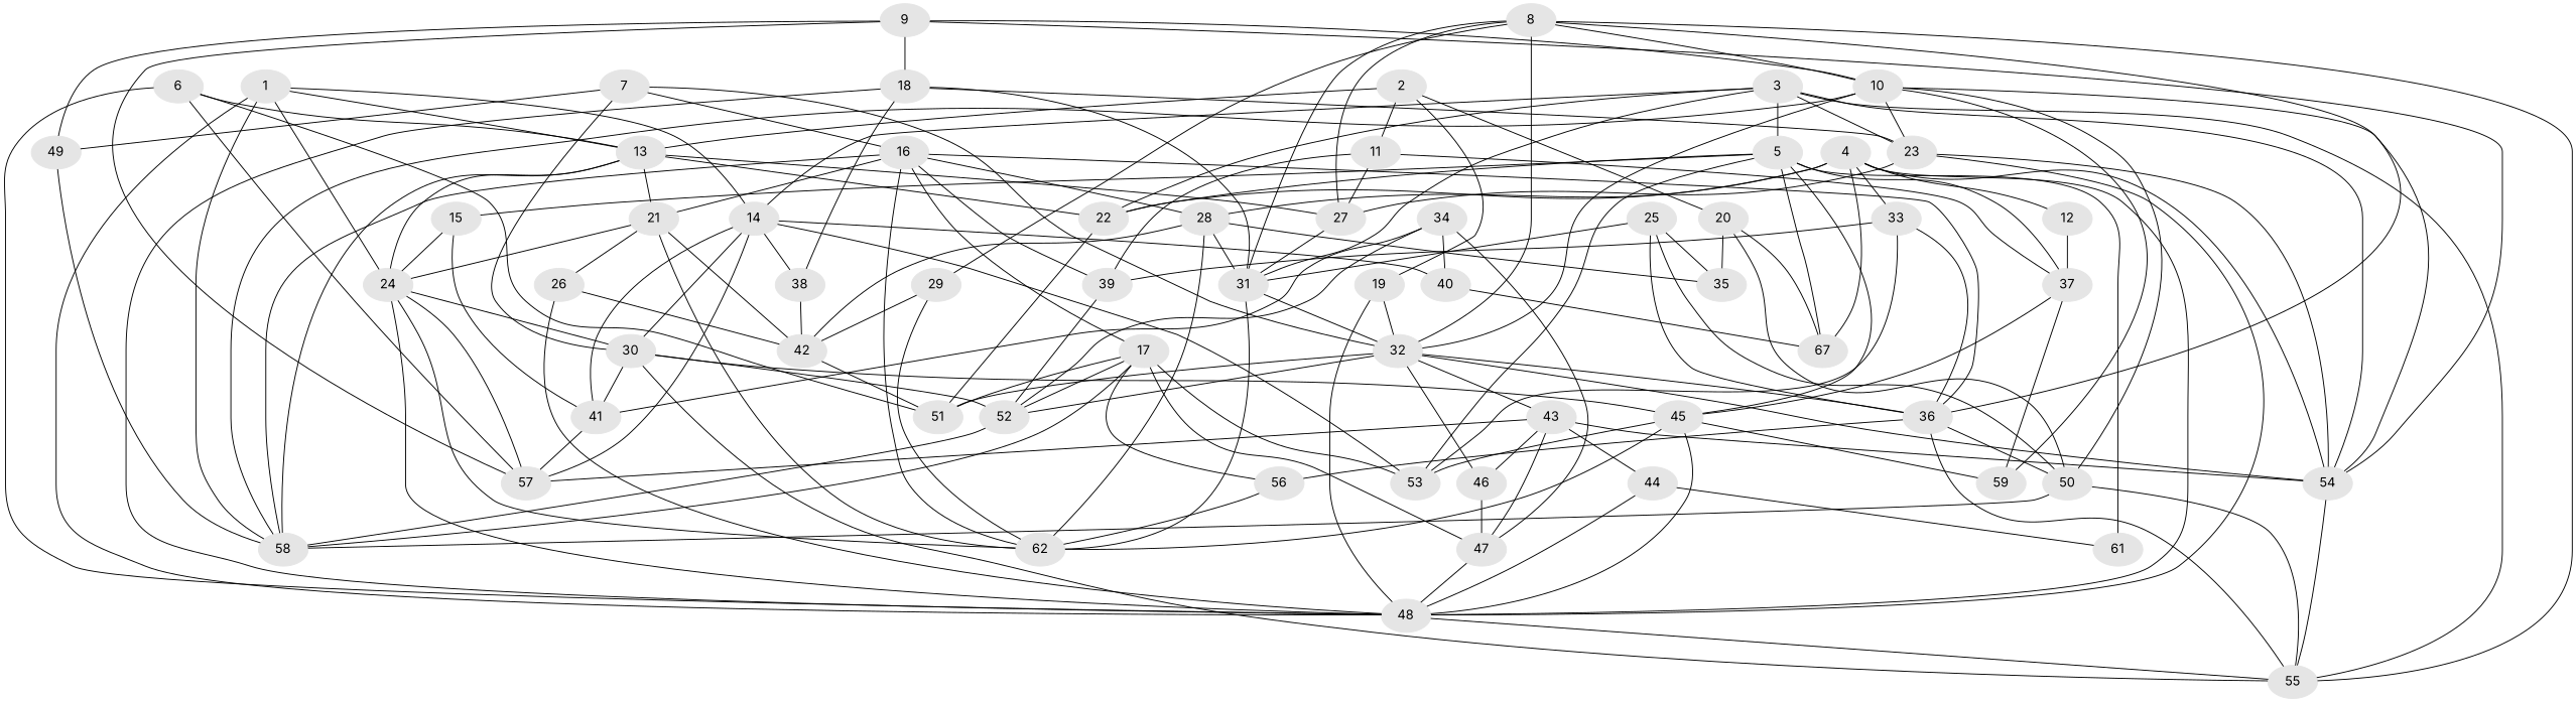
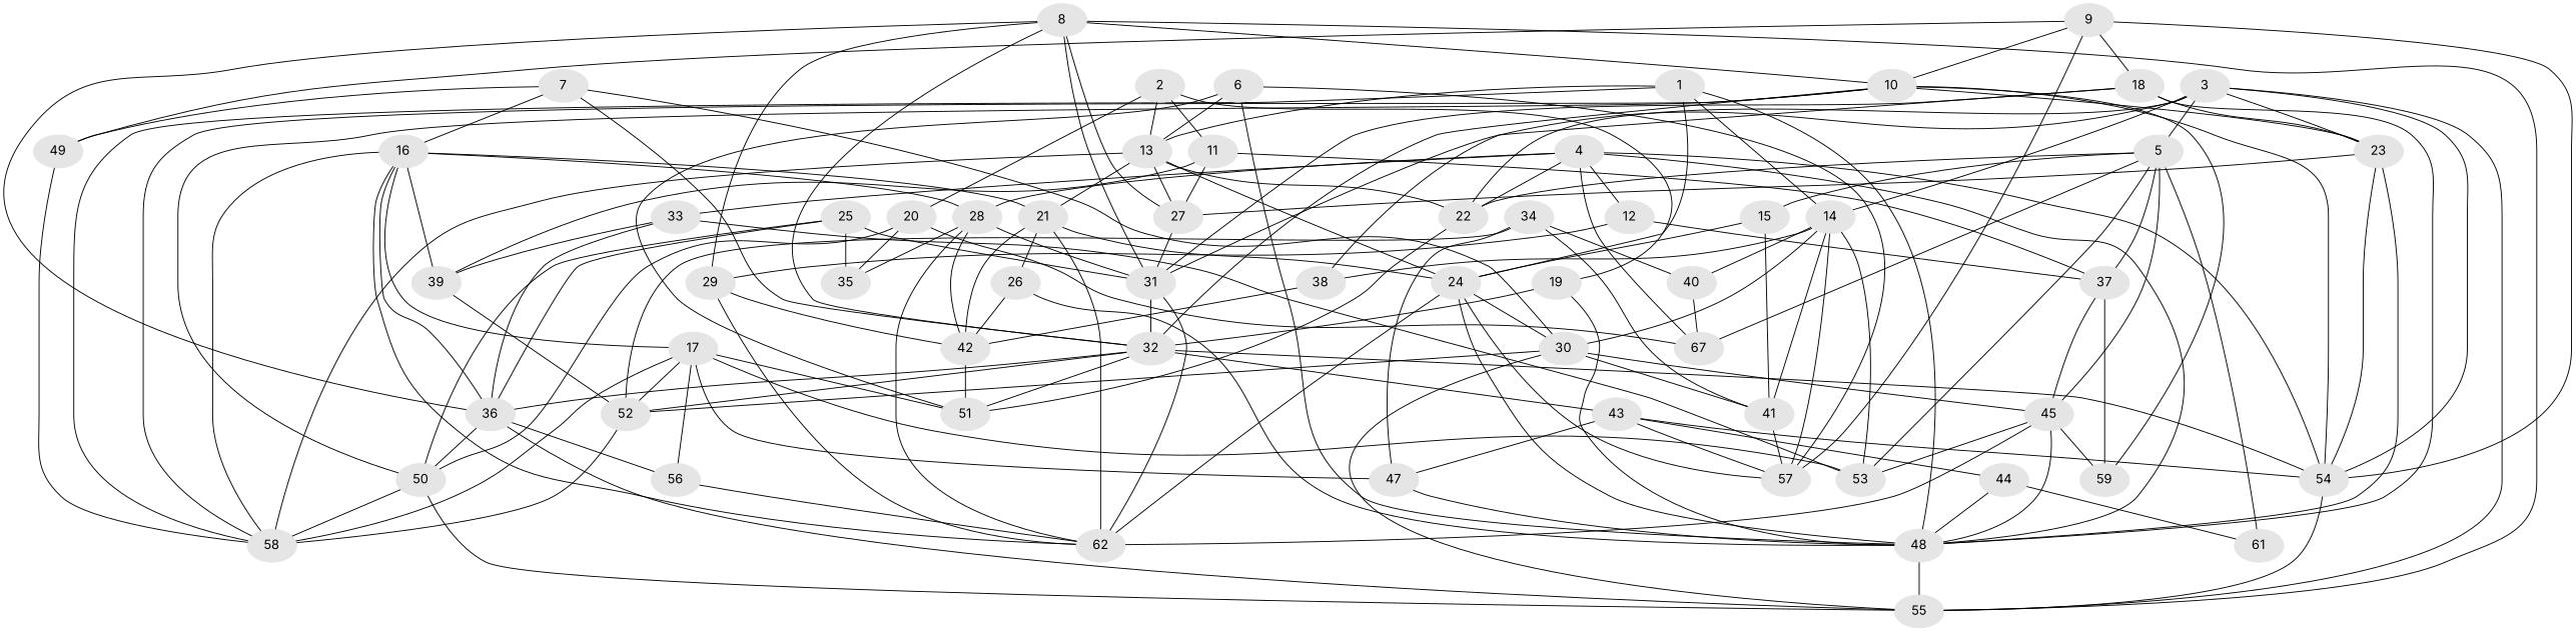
  graph {
    fontname=Inter
    node [color=gray90 fontname=Inter style=filled]
    edge [fontname=Inter weight=1.0]
    1
    13
    14
    24
    48
    58
    22
    27
    21
    53
    57
    30
    38
    40
    41
    62
    55
    2
    11
    19
    20
    37
    39
    32
    n25 [label=67]
    50
    35
    3
    5
    23
    31
    54
    15
    45
    61
    51
    4
    12
    28
    33
    29
    42
    36
    59
    6
    7
    16
    49
    17
    52
    43
-   46
    8
    10
    56
    9
    18
    26
    47
    25
    44
    34
    1 -- 13
    1 -- 14
    1 -- 24
    1 -- 48
    1 -- 58
    13 -- 24
    13 -- 58
    13 -- 22
    13 -- 27
    13 -- 21
    14 -- 53
    14 -- 57
    14 -- 30
    14 -- 38
    14 -- 40
    14 -- 41
    24 -- 48
    24 -- 57
    24 -- 30
    24 -- 62
    48 -- 55
    22 -- 51
    27 -- 31
    21 -- 24 [weight=2.0]
    21 -- 62 [weight=2.0]
    21 -- 42
    21 -- 26
    30 -- 41
    30 -- 55
    30 -- 45
    30 -- 52
    38 -- 42
    40 -- n25
    41 -- 57
    2 -- 13
    2 -- 11
    2 -- 19
    2 -- 20
    11 -- 27
    11 -- 37
    11 -- 39
    19 -- 48
    19 -- 32
    20 -- n25
    20 -- 50
    20 -- 35
    37 -- 45
    37 -- 59
    39 -- 52
    32 -- 54
    32 -- 51
    32 -- 36
    32 -- 52
    32 -- 43
-   32 -- 46
    50 -- 58
    50 -- 55
    3 -- 14
    3 -- 22
    3 -- 55
    3 -- 5
    3 -- 23
    3 -- 31
    3 -- 54
    5 -- 22
    5 -- 53
    5 -- 37
    5 -- n25
    5 -- 15
    5 -- 45
    5 -- 61 [weight=2.0]
    23 -- 48
    23 -- 27
    23 -- 54
    31 -- 62
    31 -- 32 [weight=2.0]
    54 -- 55
    15 -- 24
    15 -- 41
    45 -- 48
    45 -- 53
    45 -- 62 [weight=2.0]
    45 -- 59
    4 -- 48
    4 -- 22
    4 -- n25
    4 -- 54
    4 -- 12
    4 -- 28
    4 -- 33
    12 -- 37
+   12 -- 29
    28 -- 62
    28 -- 35
    28 -- 31
    28 -- 42
    33 -- 53
    33 -- 39
    33 -- 36
    29 -- 62
    29 -- 42
    42 -- 51
    36 -- 55
    36 -- 50
    36 -- 56
    6 -- 13
    6 -- 48
    6 -- 57
    6 -- 51
    7 -- 30
    7 -- 32
    7 -- 16
    7 -- 49
    16 -- 58
    16 -- 21
    16 -- 62
    16 -- 39
    16 -- 28
    16 -- 36
    16 -- 17
    49 -- 58
    17 -- 58
    17 -- 53 [weight=2.0]
    17 -- 51
    17 -- 52
    17 -- 56
    17 -- 47
    52 -- 58
    43 -- 57
    43 -- 54
-   43 -- 46 [weight=2.0]
    43 -- 47
    43 -- 44
-   46 -- 47
    8 -- 27
    8 -- 55
    8 -- 32
    8 -- 31
    8 -- 29
    8 -- 36
    8 -- 10
    10 -- 58
    10 -- 32
    10 -- 50
    10 -- 23
    10 -- 54
    10 -- 59
    56 -- 62
    9 -- 57
    9 -- 54
    9 -- 49
    9 -- 10
    9 -- 18
    18 -- 48
    18 -- 38
    18 -- 23
    18 -- 31
    26 -- 48
    26 -- 42
    47 -- 48
    25 -- 50
    25 -- 35
    25 -- 31
    25 -- 36 [weight=2.0]
    44 -- 48
    44 -- 61
    34 -- 40
    34 -- 41
    34 -- 52
    34 -- 47
  }
